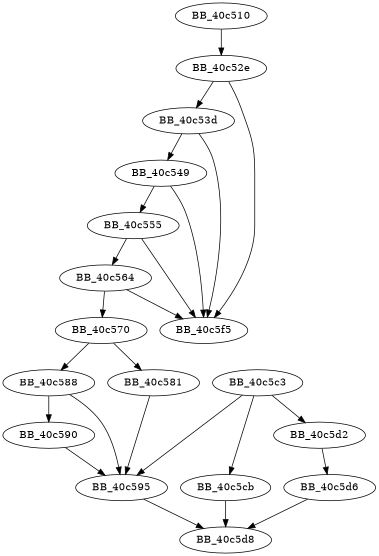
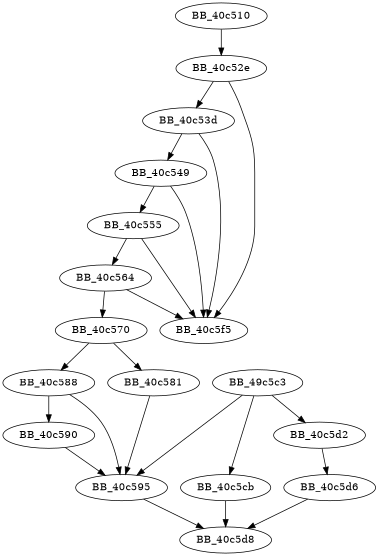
  digraph {
    BB_40c510
    BB_40c52e
    BB_40c53d
    BB_40c5f5
    BB_40c549
    BB_40c555
    BB_40c564
    BB_40c570
    BB_40c581
    BB_40c588
    BB_40c595
    BB_40c590
    BB_40c5d8
-   BB_40c5c3
+   BB_40c5c3 [label=BB_49c5c3]
    BB_40c5cb
    BB_40c5d2
    BB_40c5d6
    BB_40c510 -> BB_40c52e
    BB_40c52e -> BB_40c53d
    BB_40c52e -> BB_40c5f5
    BB_40c53d -> BB_40c5f5
    BB_40c53d -> BB_40c549
    BB_40c549 -> BB_40c5f5
    BB_40c549 -> BB_40c555
    BB_40c555 -> BB_40c5f5
    BB_40c555 -> BB_40c564
    BB_40c564 -> BB_40c5f5
    BB_40c564 -> BB_40c570
    BB_40c570 -> BB_40c581
    BB_40c570 -> BB_40c588
    BB_40c581 -> BB_40c595
    BB_40c588 -> BB_40c595
    BB_40c588 -> BB_40c590
    BB_40c595 -> BB_40c5d8
    BB_40c590 -> BB_40c595
    BB_40c5c3 -> BB_40c595
    BB_40c5c3 -> BB_40c5cb
    BB_40c5c3 -> BB_40c5d2
    BB_40c5cb -> BB_40c5d8
    BB_40c5d2 -> BB_40c5d6
    BB_40c5d6 -> BB_40c5d8
  }
